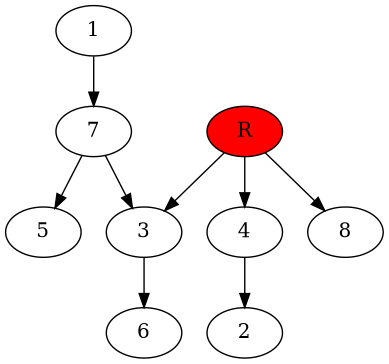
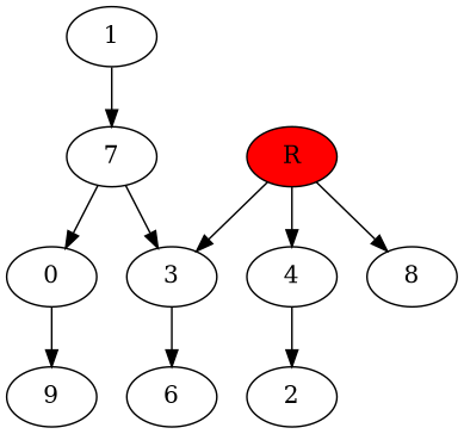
  digraph {
    1
    7
    3
-   5
+   5 [label=0]
    6
    4
    2
+   9
    R [fillcolor="#ff0000" style=filled]
    8
    1 -> 7
    7 -> 3
    7 -> 5
    3 -> 6
+   5 -> 9
    4 -> 2
    R -> 3
    R -> 4
    R -> 8
  }
